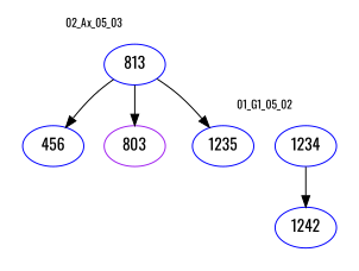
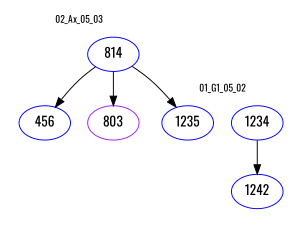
  digraph {
    fontname=Oswald
    node [color=blue fontname=Oswald]
    edge [color=black fontname=Oswald]
-   n1 [label=813]
+   n1 [label=814]
    n2 [label=456]
    n3 [color=purple label=803]
    n4 [label=1234]
    n5 [label=1235]
    n6 [label=1242]
    subgraph cluster_1 {
      color=white
      fontsize=10
      label="02_Ax_05_03"
      n1
      n2
      n3
    }
    subgraph cluster_2 {
      color=white
      fontsize=10
      label="01_G1_05_02"
      n4
      n5
      n6
    }
    n1 -> n2
    n1 -> n3
    n1 -> n5
    n4 -> n6
  }
